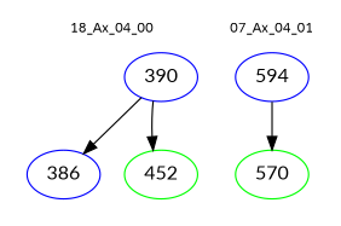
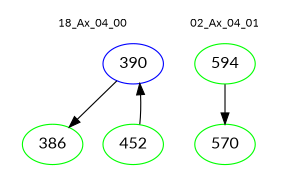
  digraph {
    fontname=Lato
    node [color=blue fontname=Lato]
    edge [color=black fontname=Lato]
    n1 [label=390]
-   n2 [label=386]
+   n2 [color=green label=386]
    n3 [color=green label=452]
-   n4 [label=594]
+   n4 [color=green label=594]
    n5 [color=green label=570]
    subgraph cluster_1 {
      color=white
      fontsize=10
      label="18_Ax_04_00"
      n1
      n2
      n3
    }
    subgraph cluster_2 {
      color=white
      fontsize=10
-     label="07_Ax_04_01"
+     label="02_Ax_04_01"
      n4
      n5
    }
    n1 -> n2
-   n1 -> n3
+   n3 -> n1
    n4 -> n5
  }
